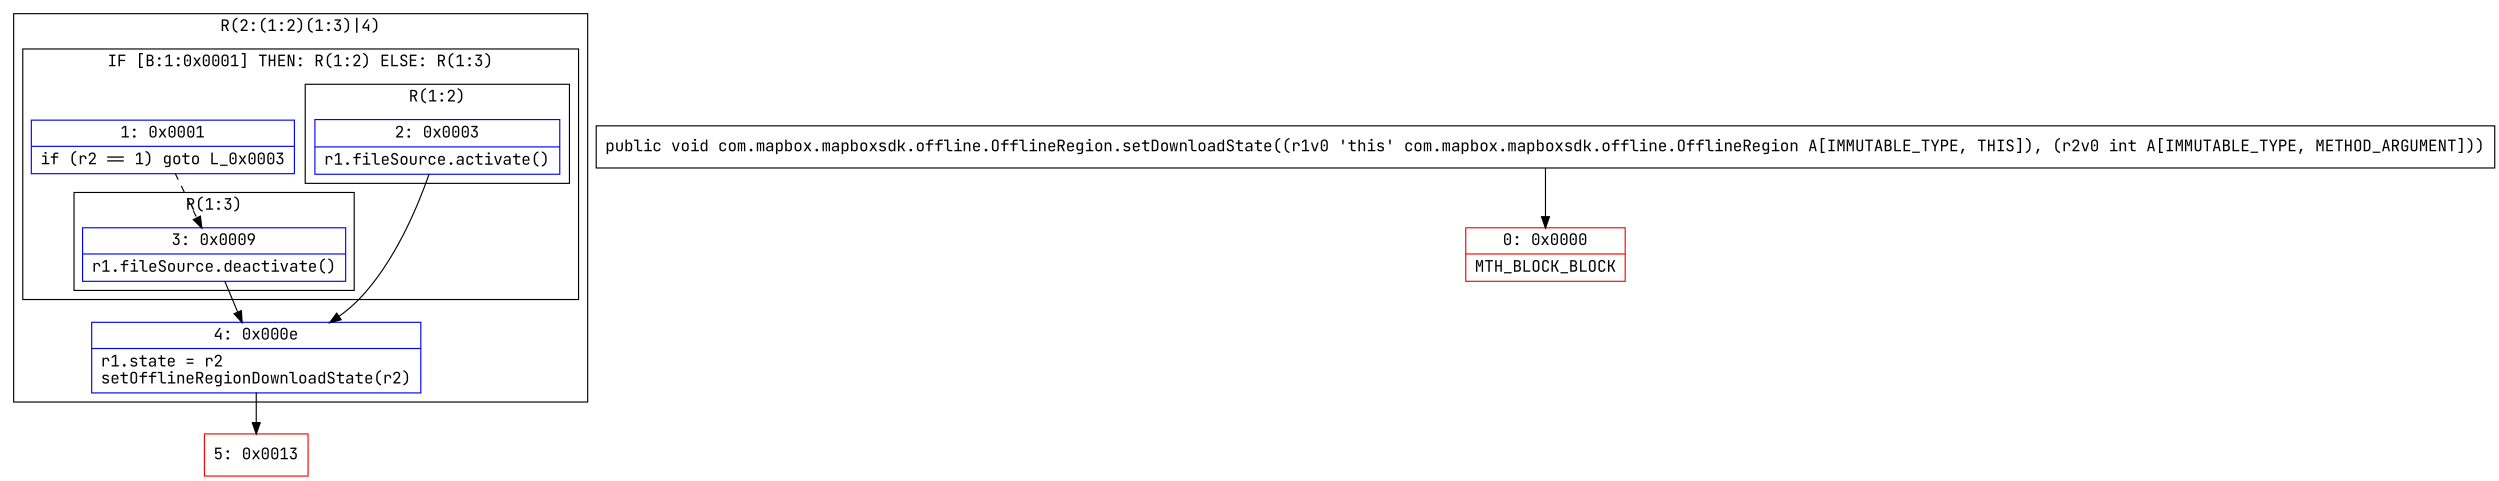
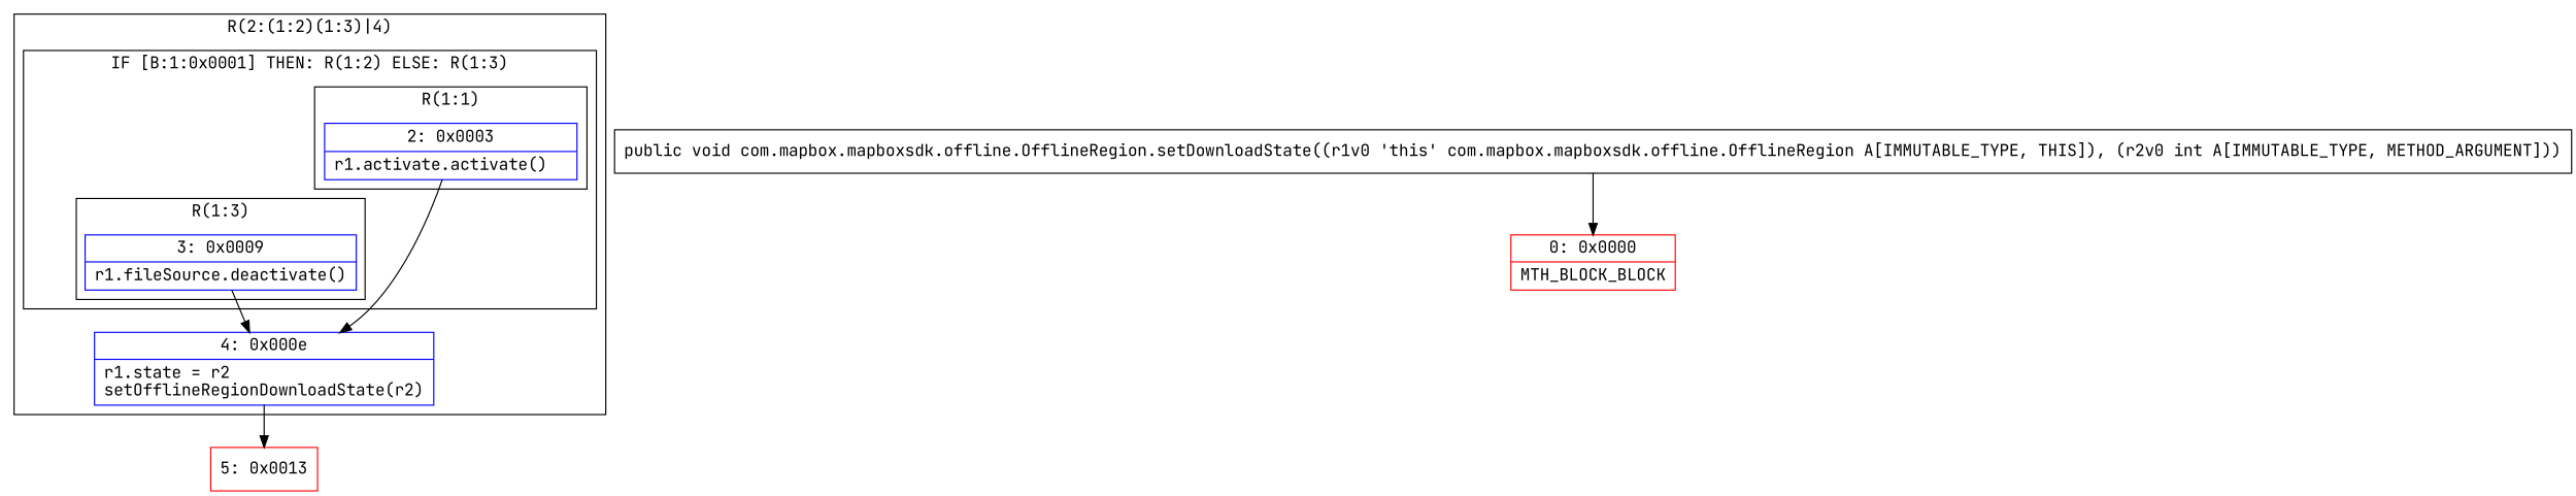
  digraph {
    fontname="JetBrains Mono"
    node [color=blue fontname="JetBrains Mono" shape=record]
    edge [fontname="JetBrains Mono"]
-   n1 [label="{2\:\ 0x0003|r1.fileSource.activate()\l}"]
+   n1 [label="{2\:\ 0x0003|r1.activate.activate()\l}"]
    n2 [label="{3\:\ 0x0009|r1.fileSource.deactivate()\l}"]
-   n3 [label="{1\:\ 0x0001|if (r2 == 1) goto L_0x0003\l}"]
    n4 [label="{4\:\ 0x000e|r1.state = r2\lsetOfflineRegionDownloadState(r2)\l}"]
    n5 [color=red label="{5\:\ 0x0013}"]
    n6 [color=red label="{0\:\ 0x0000|MTH_BLOCK_BLOCK\l}"]
    n7 [label="{public void com.mapbox.mapboxsdk.offline.OfflineRegion.setDownloadState((r1v0 'this' com.mapbox.mapboxsdk.offline.OfflineRegion A[IMMUTABLE_TYPE, THIS]), (r2v0 int A[IMMUTABLE_TYPE, METHOD_ARGUMENT])) }" color=""]
    subgraph cluster_1 {
      label="R(2:(1:2)(1:3)|4)"
      n4
      subgraph cluster_2 {
        label="IF [B:1:0x0001] THEN: R(1:2) ELSE: R(1:3)"
-       n3
        subgraph cluster_3 {
-         label="R(1:2)"
+         label="R(1:1)"
          n1
        }
        subgraph cluster_4 {
          label="R(1:3)"
          n2
        }
      }
    }
    n1 -> n4
    n2 -> n4
-   n3 -> n2 [style=dashed]
    n4 -> n5
    n7 -> n6
  }
